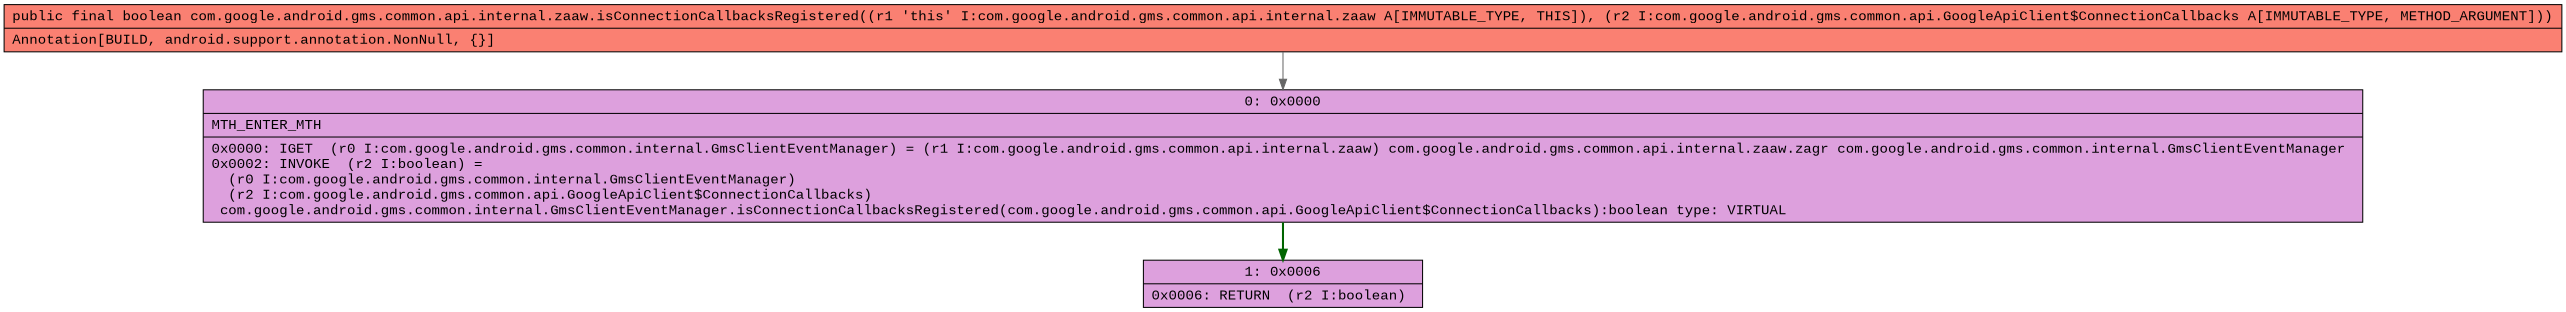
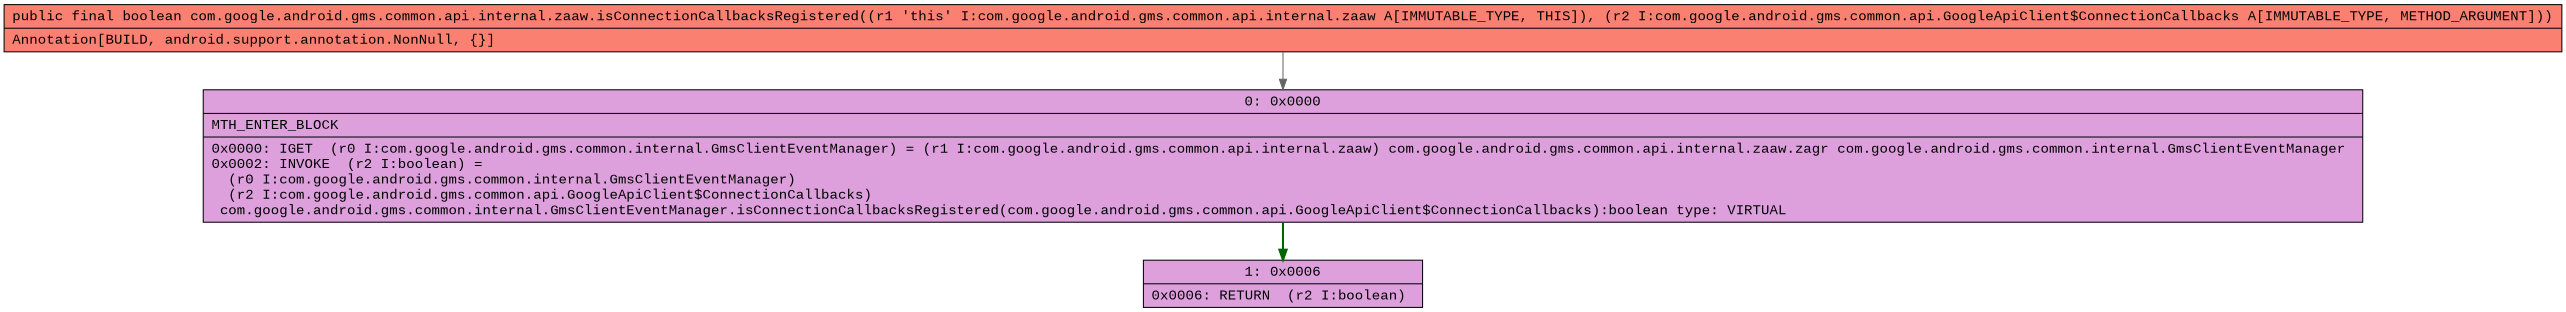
  digraph {
    fontname="Liberation Mono"
    node [shape=record style=filled fillcolor=plum fontname="Liberation Mono"]
    edge [arrowhead=normal fontname="Liberation Mono"]
-   n1 [label="{0\:\ 0x0000|MTH_ENTER_MTH\l|0x0000: IGET  (r0 I:com.google.android.gms.common.internal.GmsClientEventManager) = (r1 I:com.google.android.gms.common.api.internal.zaaw) com.google.android.gms.common.api.internal.zaaw.zagr com.google.android.gms.common.internal.GmsClientEventManager \l0x0002: INVOKE  (r2 I:boolean) = \l  (r0 I:com.google.android.gms.common.internal.GmsClientEventManager)\l  (r2 I:com.google.android.gms.common.api.GoogleApiClient$ConnectionCallbacks)\l com.google.android.gms.common.internal.GmsClientEventManager.isConnectionCallbacksRegistered(com.google.android.gms.common.api.GoogleApiClient$ConnectionCallbacks):boolean type: VIRTUAL \l}"]
+   n1 [label="{0\:\ 0x0000|MTH_ENTER_BLOCK\l|0x0000: IGET  (r0 I:com.google.android.gms.common.internal.GmsClientEventManager) = (r1 I:com.google.android.gms.common.api.internal.zaaw) com.google.android.gms.common.api.internal.zaaw.zagr com.google.android.gms.common.internal.GmsClientEventManager \l0x0002: INVOKE  (r2 I:boolean) = \l  (r0 I:com.google.android.gms.common.internal.GmsClientEventManager)\l  (r2 I:com.google.android.gms.common.api.GoogleApiClient$ConnectionCallbacks)\l com.google.android.gms.common.internal.GmsClientEventManager.isConnectionCallbacksRegistered(com.google.android.gms.common.api.GoogleApiClient$ConnectionCallbacks):boolean type: VIRTUAL \l}"]
    n2 [label="{1\:\ 0x0006|0x0006: RETURN  (r2 I:boolean) \l}"]
    n3 [label="{public final boolean com.google.android.gms.common.api.internal.zaaw.isConnectionCallbacksRegistered((r1 'this' I:com.google.android.gms.common.api.internal.zaaw A[IMMUTABLE_TYPE, THIS]), (r2 I:com.google.android.gms.common.api.GoogleApiClient$ConnectionCallbacks A[IMMUTABLE_TYPE, METHOD_ARGUMENT]))  | Annotation[BUILD, android.support.annotation.NonNull, \{\}]\l}" fillcolor=salmon]
    n1 -> n2 [color=darkgreen style=bold]
    n3 -> n1 [color=gray40 style=solid]
  }
